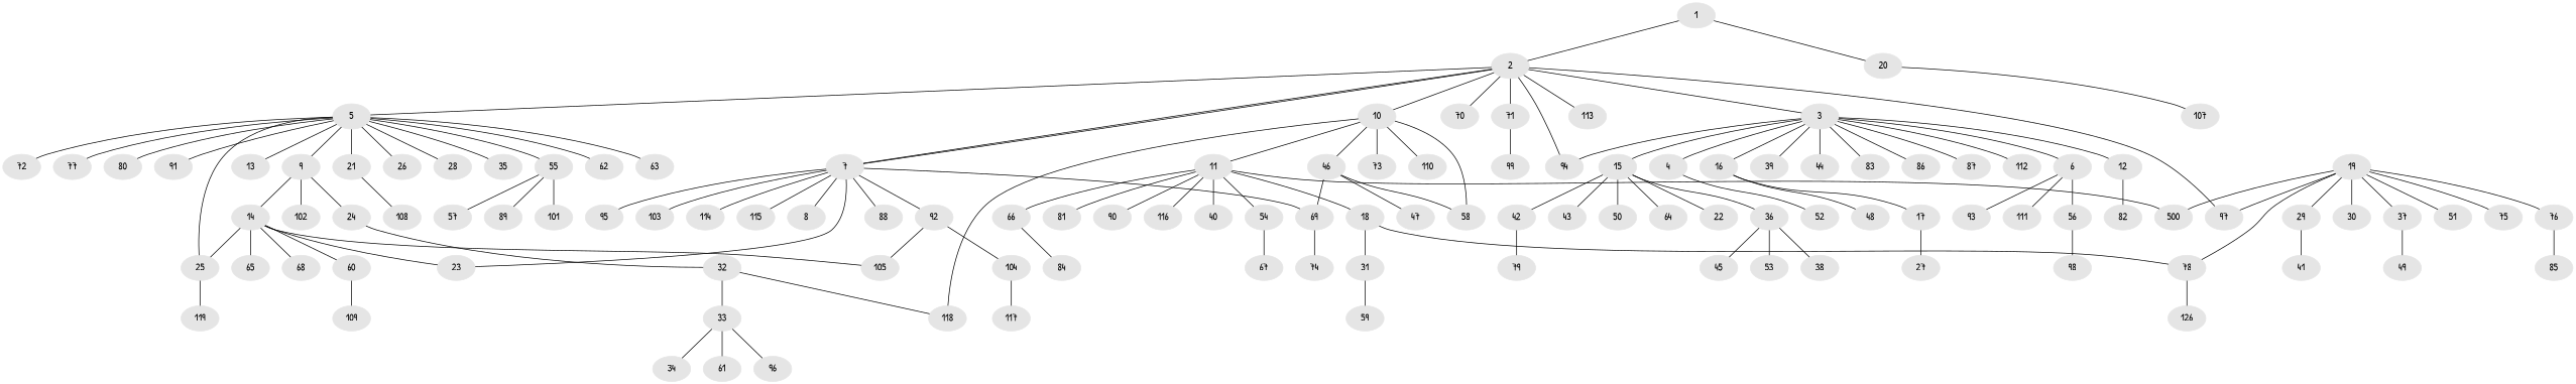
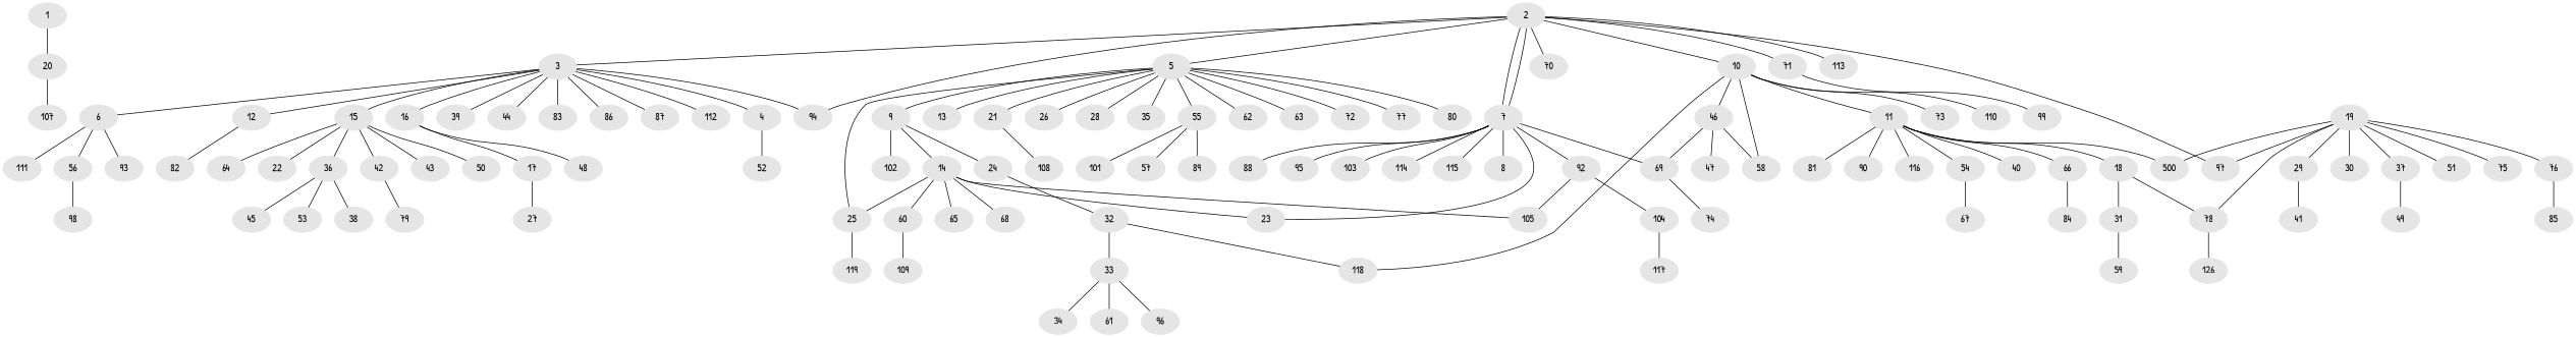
  graph {
    fontname="Patrick Hand"
    node [color=gray90 fontname="Patrick Hand" style=filled]
    edge [fontname="Patrick Hand"]
    1
    2
    20
    3
    5
    7
    10
    70
    71
    94
    113
    97
    107
    4
    6
    12
    15
    16
    39
    44
    83
    86
    87
    112
    9
    13
    21
    25
    26
    28
    35
    55
    62
    63
    72
    77
    80
-   91
    8
    23
    69
    88
    92
    95
    103
    114
    115
    11
    46
    58
    73
    110
    118
    19
    78
    n56 [label=500]
    29
    30
    37
    51
    75
    76
    99
    52
    56
    93
    111
    82
    22
    36
    42
    43
    50
    64
    17
    48
    14
    24
    102
    108
    119
    57
    89
    101
    98
    74
    105
    104
    60
    65
    68
    32
    18
    40
    54
    66
    81
    90
    116
    47
    n101 [label=126]
    31
    67
    84
    109
    38
    45
    53
    79
    27
    59
    41
    49
    85
    33
    34
    61
    96
    117
-   1 -- 2
    1 -- 20
    2 -- 3
    2 -- 5
    2 -- 7
    2 -- 7
    2 -- 10
    2 -- 70
    2 -- 71
    2 -- 94
    2 -- 113
    2 -- 97
    20 -- 107
    3 -- 94
    3 -- 4
    3 -- 6
    3 -- 12
    3 -- 15
    3 -- 16
    3 -- 39
    3 -- 44
    3 -- 83
    3 -- 86
    3 -- 87
    3 -- 112
    5 -- 9
    5 -- 13
    5 -- 21
    5 -- 25
    5 -- 26
    5 -- 28
    5 -- 35
    5 -- 55
    5 -- 62
    5 -- 63
    5 -- 72
    5 -- 77
    5 -- 80
-   5 -- 91
    7 -- 8
    7 -- 23
    7 -- 69
    7 -- 88
    7 -- 92
    7 -- 95
    7 -- 103
    7 -- 114
    7 -- 115
    10 -- 11
    10 -- 46
    10 -- 58
    10 -- 73
    10 -- 110
    10 -- 118
    71 -- 99
    4 -- 52
    6 -- 56
    6 -- 93
    6 -- 111
    12 -- 82
    15 -- 22
    15 -- 36
    15 -- 42
    15 -- 43
    15 -- 50
    15 -- 64
    16 -- 17
    16 -- 48
    9 -- 14
    9 -- 24
    9 -- 102
    21 -- 108
    25 -- 119
    55 -- 57
    55 -- 89
    55 -- 101
    69 -- 74
    92 -- 105
    92 -- 104
    11 -- n56
    11 -- 18
    11 -- 40
    11 -- 54
    11 -- 66
    11 -- 81
    11 -- 90
    11 -- 116
    46 -- 69
    46 -- 58
    46 -- 47
    19 -- 97
    19 -- 78
    19 -- n56
    19 -- 29
    19 -- 30
    19 -- 37
    19 -- 51
    19 -- 75
    19 -- 76
    78 -- n101
    29 -- 41
    37 -- 49
    76 -- 85
    56 -- 98
    36 -- 38
    36 -- 45
    36 -- 53
    42 -- 79
    17 -- 27
    14 -- 25
    14 -- 23
    14 -- 105
    14 -- 60
    14 -- 65
    14 -- 68
    24 -- 32
    104 -- 117
    60 -- 109
    32 -- 118
    32 -- 33
    18 -- 78
    18 -- 31
    54 -- 67
    66 -- 84
    31 -- 59
    33 -- 34
    33 -- 61
    33 -- 96
  }
